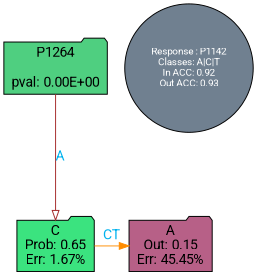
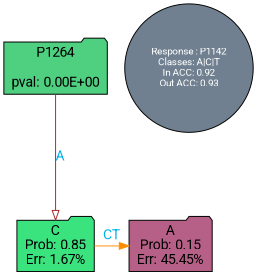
  digraph {
    fontname=Roboto
    ranksep=equally
    splines=polylines
    node [color=black fontname=Roboto shape=folder style="filled, rounded"]
    edge [fontcolor=deepskyblue2 fontname=Roboto]
-   n1 [fillcolor="#3be37f" label="C\nProb: 0.65\nErr: 1.67%"]
-   n2 [fillcolor="#b76087" label="A\nOut: 0.15\nErr: 45.45%"]
+   n1 [fillcolor="#3be37f" label="C\nProb: 0.85\nErr: 1.67%"]
+   n2 [fillcolor="#b76087" label="A\nProb: 0.15\nErr: 45.45%"]
    n3 [align=left fillcolor=slategray fontcolor=white fontsize=10 label="Response : P1142\nClasses: A|C|T\nIn ACC: 0.92\nOut ACC: 0.93\n" shape=circle style=filled]
    n4 [fillcolor="#4fcf80" label="P1264\n\npval: 0.00E+00"]
    subgraph sub_1 {
      rank=same
      n1
      n2
    }
    subgraph sub_2 {
      rank=same
      n3
      n4
    }
    n1 -> n2 [arrowhead=normal color=darkorange label=CT]
    n4 -> n1 [arrowhead=onormal color=brown label=A]
  }
